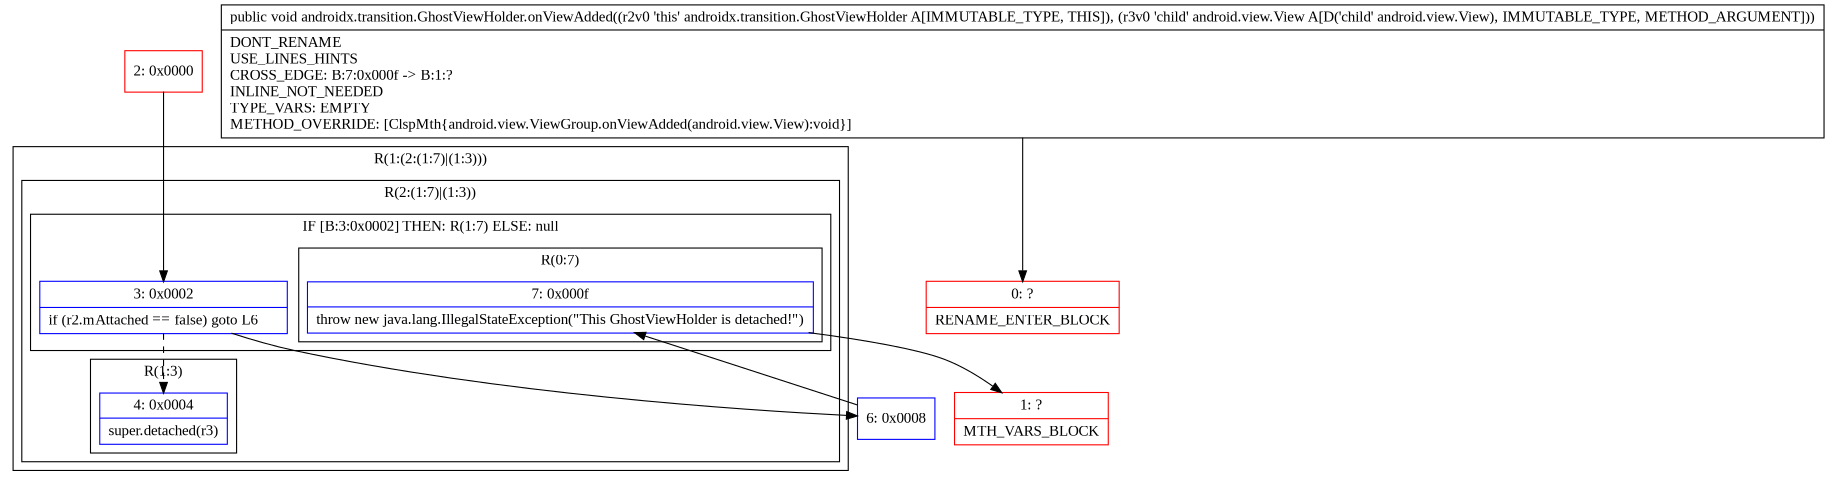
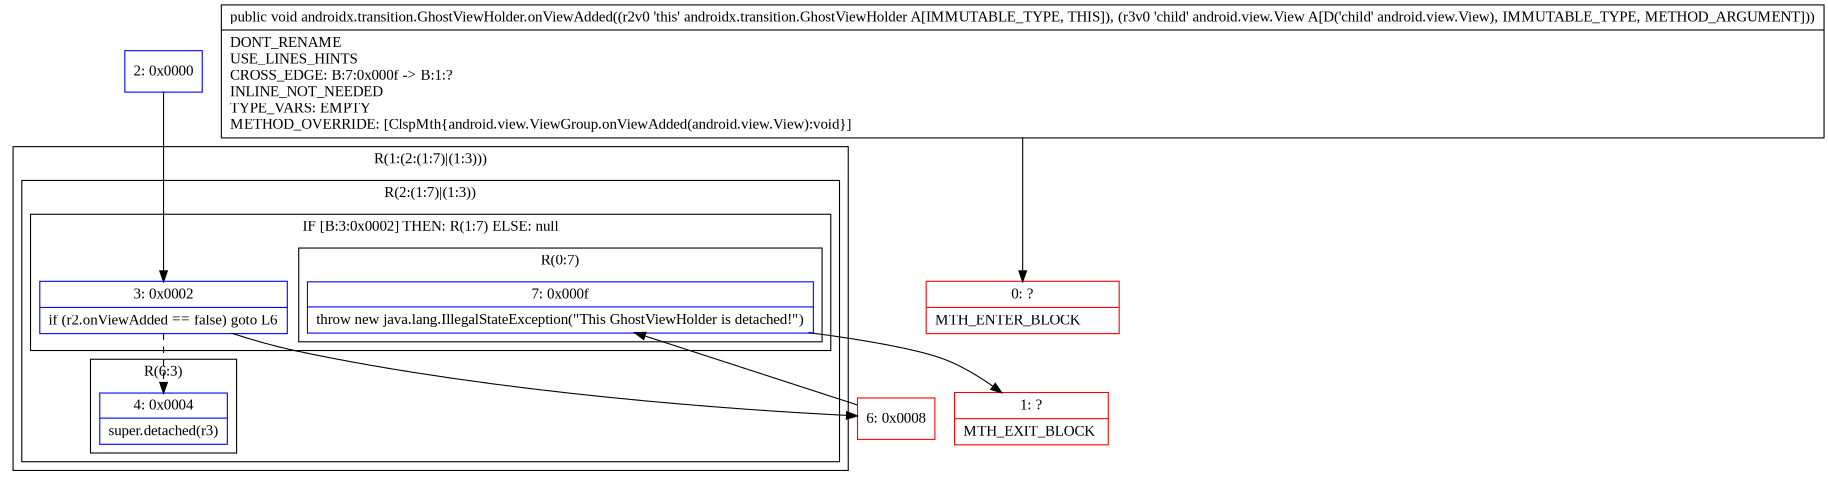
  digraph {
    fontname="Liberation Serif"
    node [color=red fontname="Liberation Serif" shape=record]
    edge [fontname="Liberation Serif"]
    n1 [color=blue label="{7\:\ 0x000f|throw new java.lang.IllegalStateException(\"This GhostViewHolder is detached!\")\l}"]
-   n2 [color=blue label="{3\:\ 0x0002|if (r2.mAttached == false) goto L6\l}"]
+   n2 [color=blue label="{3\:\ 0x0002|if (r2.onViewAdded == false) goto L6\l}"]
    n3 [color=blue label="{4\:\ 0x0004|super.detached(r3)\l}"]
-   n4 [label="{1\:\ ?|MTH_VARS_BLOCK\l}"]
-   n5 [color=blue label="{6\:\ 0x0008}"]
-   n6 [label="{0\:\ ?|RENAME_ENTER_BLOCK\l}"]
-   n7 [label="{2\:\ 0x0000}"]
+   n4 [label="{1\:\ ?|MTH_EXIT_BLOCK\l}"]
+   n5 [label="{6\:\ 0x0008}"]
+   n6 [label="{0\:\ ?|MTH_ENTER_BLOCK\l}"]
+   n7 [color=blue label="{2\:\ 0x0000}"]
    n8 [label="{public void androidx.transition.GhostViewHolder.onViewAdded((r2v0 'this' androidx.transition.GhostViewHolder A[IMMUTABLE_TYPE, THIS]), (r3v0 'child' android.view.View A[D('child' android.view.View), IMMUTABLE_TYPE, METHOD_ARGUMENT]))  | DONT_RENAME\lUSE_LINES_HINTS\lCROSS_EDGE: B:7:0x000f \-\> B:1:?\lINLINE_NOT_NEEDED\lTYPE_VARS: EMPTY\lMETHOD_OVERRIDE: [ClspMth\{android.view.ViewGroup.onViewAdded(android.view.View):void\}]\l}" color=""]
    subgraph cluster_1 {
      label="R(1:(2:(1:7)|(1:3)))"
      subgraph cluster_2 {
        label="R(2:(1:7)|(1:3))"
        subgraph cluster_3 {
          label="IF [B:3:0x0002] THEN: R(1:7) ELSE: null"
          n2
          subgraph cluster_4 {
            label="R(0:7)"
            n1
          }
        }
        subgraph cluster_5 {
-         label="R(1:3)"
+         label="R(6:3)"
          n3
        }
      }
    }
    n1 -> n4
    n2 -> n3 [style=dashed]
    n2 -> n5
    n5 -> n1
    n7 -> n2
    n8 -> n6
  }
